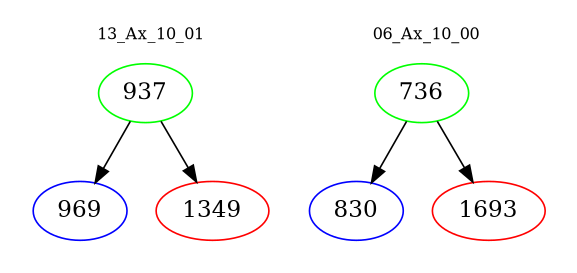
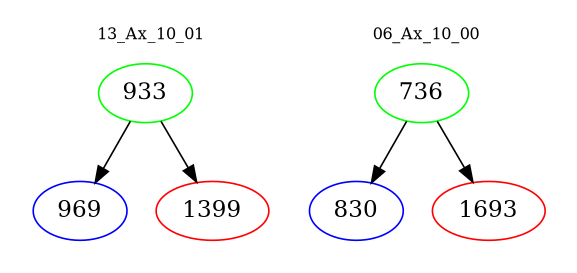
  digraph {
    node [color=green]
    edge [color=black]
-   n1 [label=937]
+   n1 [label=933]
    n2 [color=blue label=969]
-   n3 [color=red label=1349]
+   n3 [color=red label=1399]
    n4 [label=736]
    n5 [color=blue label=830]
    n6 [color=red label=1693]
    subgraph cluster_1 {
      color=white
      fontsize=10
      label="13_Ax_10_01"
      n1
      n2
      n3
    }
    subgraph cluster_2 {
      color=white
      fontsize=10
      label="06_Ax_10_00"
      n4
      n5
      n6
    }
    n1 -> n2
    n1 -> n3
    n4 -> n5
    n4 -> n6
  }
